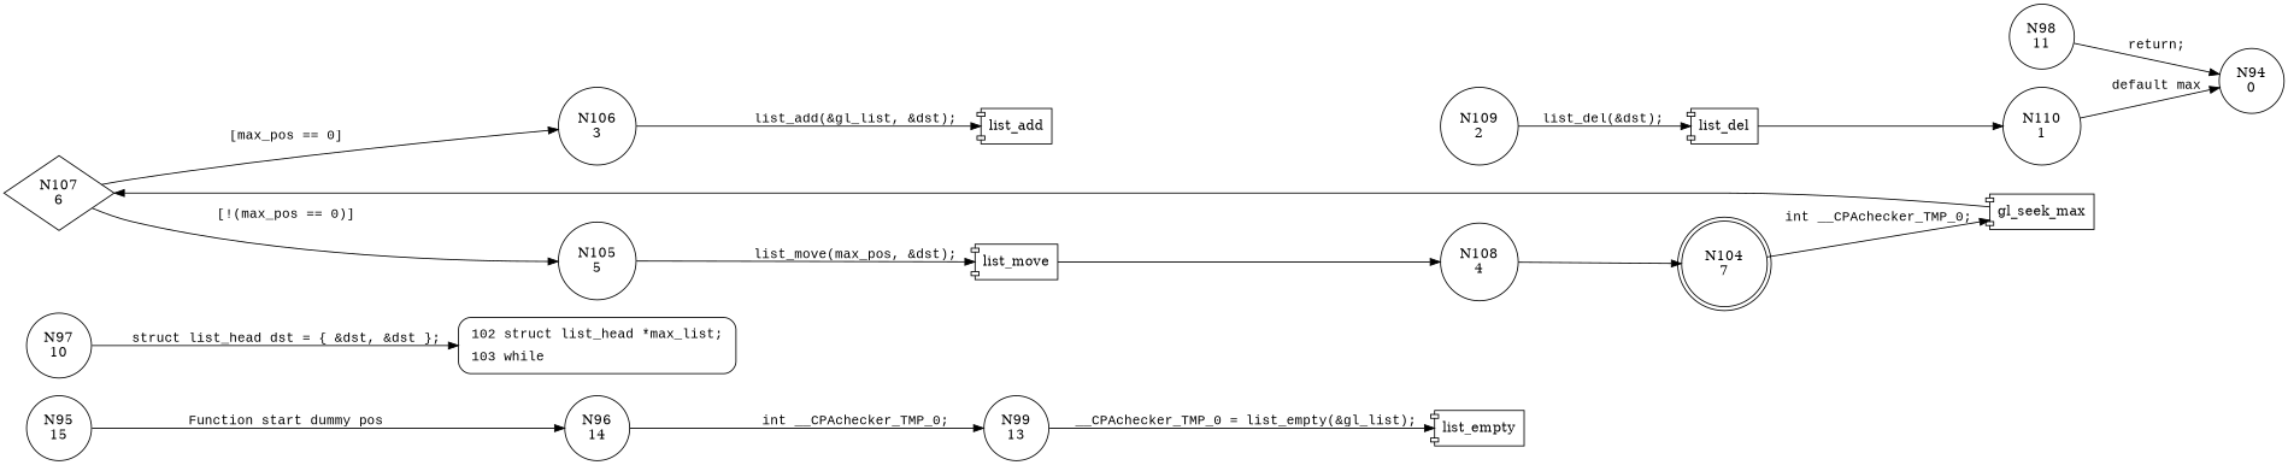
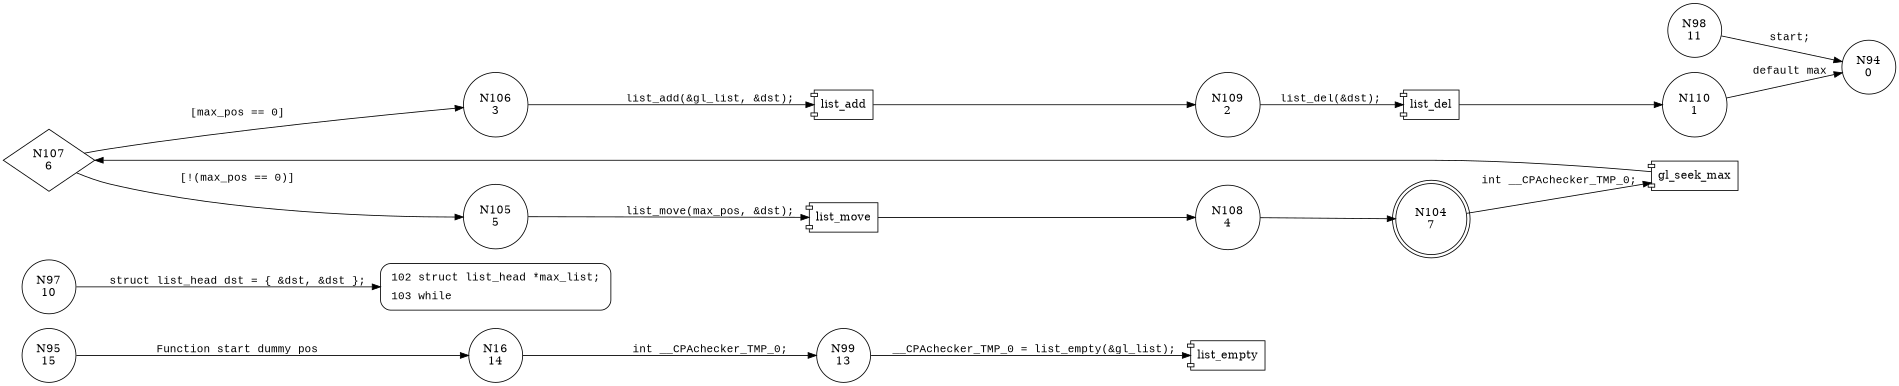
  digraph {
    rankdir=LR
    node [shape=circle]
    edge [fontname="Courier New"]
    n1 [label="N95\n15"]
-   n2 [label="N96\n14"]
+   n2 [label="N16\n14"]
    n3 [label="N99\n13"]
    n4 [label=list_empty shape=component]
    n5 [label="N97\n10"]
    n6 [fillcolor=white fontname="Courier New" label=<<table border="0" cellborder="0" cellpadding="3" bgcolor="white"><tr><td align="right">102</td><td align="left">struct list_head *max_list;</td></tr><tr><td align="right">103</td><td align="left">while</td></tr></table>> penwidth=1 shape=Mrecord style="filled,bold"]
    n7 [label="N98\n11"]
    n8 [label="N94\n0"]
    n9 [label="N104\n7" shape=doublecircle]
    n10 [label=gl_seek_max shape=component]
    n11 [label="N107\n6" shape=diamond]
    n12 [label="N106\n3"]
    n13 [label="N105\n5"]
    n14 [label=list_add shape=component]
    n15 [label=list_move shape=component]
    n16 [label="N109\n2"]
    n17 [label="N108\n4"]
    n18 [label=list_del shape=component]
    n19 [label="N110\n1"]
    n1 -> n2 [label="Function start dummy pos"]
    n2 -> n3 [label="int __CPAchecker_TMP_0;"]
    n3 -> n4 [label="__CPAchecker_TMP_0 = list_empty(&gl_list);"]
    n5 -> n6 [label="struct list_head dst = { &dst, &dst };"]
-   n7 -> n8 [label="return;"]
+   n7 -> n8 [label="start;"]
    n9 -> n10 [label="int __CPAchecker_TMP_0;"]
    n10 -> n11
    n11 -> n12 [label="[max_pos == 0]"]
    n11 -> n13 [label="[!(max_pos == 0)]"]
    n12 -> n14 [label="list_add(&gl_list, &dst);"]
    n13 -> n15 [label="list_move(max_pos, &dst);"]
+   n14 -> n16
    n15 -> n17
    n16 -> n18 [label="list_del(&dst);"]
    n17 -> n9
    n18 -> n19
    n19 -> n8 [label="default max"]
  }
